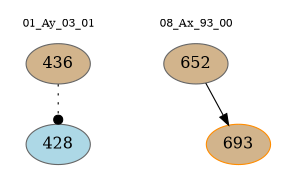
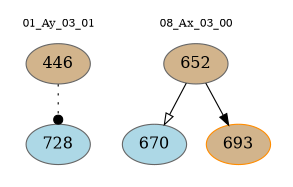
  digraph {
    node [color=gray40 fillcolor=tan style=filled]
    edge [color=black style=solid]
-   n1 [label=436]
-   n2 [fillcolor=lightblue label=428]
+   n1 [label=446]
+   n2 [fillcolor=lightblue label=728]
    n3 [label=652]
+   n4 [fillcolor=lightblue label=670]
    n5 [color=darkorange label=693]
    subgraph cluster_1 {
      color=white
      fontsize=10
      label="01_Ay_03_01"
      n1
      n2
    }
    subgraph cluster_2 {
      color=white
      fontsize=10
-     label="08_Ax_93_00"
+     label="08_Ax_03_00"
      n3
+     n4
      n5
    }
    n1 -> n2 [arrowhead=dot style=dotted]
+   n3 -> n4 [arrowhead=onormal]
    n3 -> n5 [arrowhead=normal]
  }
